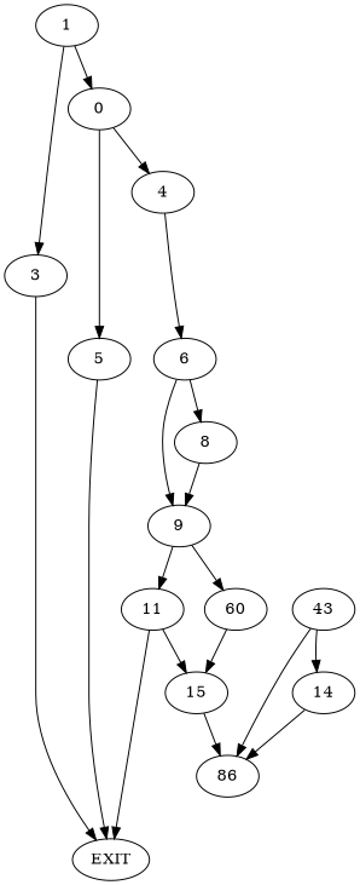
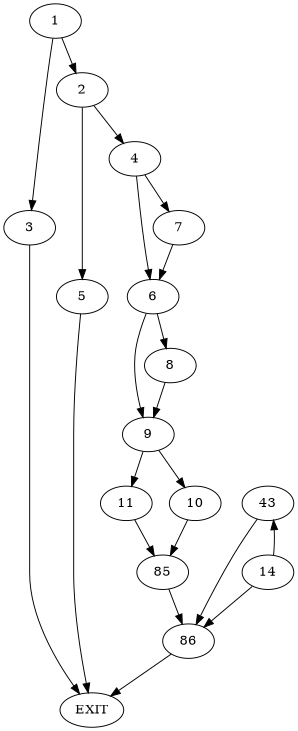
  digraph {
    1
-   2 [label=0]
+   2
    3
    n4 [label=EXIT]
    4
    5
    6
+   7
    8
    9
-   10 [label=60]
+   10
    11
-   15
+   15 [label=85]
    n14 [label=86]
    n15 [label=43]
    14
    1 -> 2
    1 -> 3
    2 -> 4
    2 -> 5
    3 -> n4
    4 -> 6
+   4 -> 7
    5 -> n4
    6 -> 8
    6 -> 9
+   7 -> 6
    8 -> 9
    9 -> 10
    9 -> 11
    10 -> 15
    11 -> 15
    15 -> n14
-   11 -> n4
+   n14 -> n4
    n15 -> n14
    14 -> n14
-   n15 -> 14
+   14 -> n15
  }
